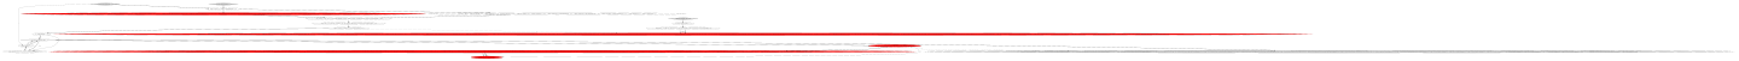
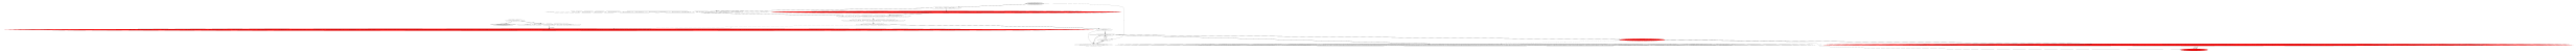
  digraph {
    fontname="Liberation Serif"
    node [fillcolor=white fontname="Liberation Serif" shape=ellipse style=filled]
    edge [fontname="Liberation Serif" style=bold]
    n1 [fillcolor=red label="Assert.assertEquals(expected,actual)@@@17@@@['1', '0', '0']"]
    n2 [fillcolor=red label="Query actual = Iterables.getOnlyElement(queryLogHook.getRecordedQueries())@@@15@@@['1', '0', '0']"]
    n3 [fillcolor=lightgray label="Assert.assertEquals(Druids.newTimeseriesQueryBuilder().dataSource(CalciteTests.DATASOURCE1).intervals(new MultipleIntervalSegmentSpec(ImmutableList.of(Filtration.eternity()))).granularity(Granularities.ALL).virtualColumns(new ExpressionVirtualColumn(\"v0\",\"(\"m1\" * 2)\",ValueType.FLOAT,TestExprMacroTable.INSTANCE)).aggregators(ImmutableList.of(new ApproximateHistogramAggregatorFactory(\"a0:agg\",\"m1\",null,null,null,null,false),new ApproximateHistogramAggregatorFactory(\"a2:agg\",\"m1\",200,null,null,null,false),new ApproximateHistogramAggregatorFactory(\"a4:agg\",\"v0\",null,null,null,null,false),new FilteredAggregatorFactory(new ApproximateHistogramAggregatorFactory(\"a5:agg\",\"m1\",null,null,null,null,false),new SelectorDimFilter(\"dim1\",\"abc\",null)),new FilteredAggregatorFactory(new ApproximateHistogramAggregatorFactory(\"a6:agg\",\"m1\",null,null,null,null,false),new NotDimFilter(new SelectorDimFilter(\"dim1\",\"abc\",null))),new ApproximateHistogramAggregatorFactory(\"a8:agg\",\"cnt\",null,null,null,null,false))).postAggregators(new QuantilePostAggregator(\"a0\",\"a0:agg\",0.01f),new QuantilePostAggregator(\"a1\",\"a0:agg\",0.50f),new QuantilePostAggregator(\"a2\",\"a2:agg\",0.98f),new QuantilePostAggregator(\"a3\",\"a0:agg\",0.99f),new QuantilePostAggregator(\"a4\",\"a4:agg\",0.97f),new QuantilePostAggregator(\"a5\",\"a5:agg\",0.99f),new QuantilePostAggregator(\"a6\",\"a6:agg\",0.999f),new QuantilePostAggregator(\"a7\",\"a5:agg\",0.999f),new QuantilePostAggregator(\"a8\",\"a8:agg\",0.50f)).context(TIMESERIES_CONTEXT_DEFAULT).build(),Iterables.getOnlyElement(queryLogHook.getRecordedQueries()))@@@15@@@['0', '0', '1']"]
    n4 [fillcolor=red label="Query expected = Druids.newTimeseriesQueryBuilder().dataSource(CalciteTests.DATASOURCE1).intervals(new MultipleIntervalSegmentSpec(ImmutableList.of(Filtration.eternity()))).granularity(Granularities.ALL).virtualColumns(new ExpressionVirtualColumn(\"v0\",\"(\"m1\" * 2)\",ValueType.FLOAT,TestExprMacroTable.INSTANCE)).aggregators(ImmutableList.of(new FixedBucketsHistogramAggregatorFactory(\"a0:agg\",\"m1\",20,0.0d,10.0d,FixedBucketsHistogram.OutlierHandlingMode.IGNORE,false),new FixedBucketsHistogramAggregatorFactory(\"a4:agg\",\"v0\",40,0.0d,20.0d,FixedBucketsHistogram.OutlierHandlingMode.IGNORE,false),new FilteredAggregatorFactory(new FixedBucketsHistogramAggregatorFactory(\"a5:agg\",\"m1\",20,0.0d,10.0d,FixedBucketsHistogram.OutlierHandlingMode.IGNORE,false),new SelectorDimFilter(\"dim1\",\"abc\",null)),new FilteredAggregatorFactory(new FixedBucketsHistogramAggregatorFactory(\"a6:agg\",\"m1\",20,0.0d,10.0d,FixedBucketsHistogram.OutlierHandlingMode.IGNORE,false),new NotDimFilter(new SelectorDimFilter(\"dim1\",\"abc\",null))),new FixedBucketsHistogramAggregatorFactory(\"a8:agg\",\"cnt\",20,0.0d,10.0d,FixedBucketsHistogram.OutlierHandlingMode.IGNORE,false))).postAggregators(new QuantilePostAggregator(\"a0\",\"a0:agg\",0.01f),new QuantilePostAggregator(\"a1\",\"a0:agg\",0.50f),new QuantilePostAggregator(\"a2\",\"a0:agg\",0.98f),new QuantilePostAggregator(\"a3\",\"a0:agg\",0.99f),new QuantilePostAggregator(\"a4\",\"a4:agg\",0.97f),new QuantilePostAggregator(\"a5\",\"a5:agg\",0.99f),new QuantilePostAggregator(\"a6\",\"a6:agg\",0.999f),new QuantilePostAggregator(\"a7\",\"a5:agg\",0.999f),new QuantilePostAggregator(\"a8\",\"a8:agg\",0.50f)).context(TIMESERIES_CONTEXT_DEFAULT).build()@@@16@@@['1', '0', '0']"]
    n5 [label="i++@@@12@@@['1', '0', '1']"]
    n6 [label="i < expectedResults.size()@@@11@@@['1', '0', '1']" shape=diamond]
    n7 [label="Assert.assertArrayEquals(expectedResults.get(i),results.get(i))@@@13@@@['1', '0', '1']"]
    n8 [label="final List<Object((> expectedResults = ImmutableList.of(new Object((((edu.fdu.CPPDG.tinypdg.pe.ExpressionInfo@a3e2b3)@@@6@@@['1', '0', '1']"]
    n9 [label="Assert.assertEquals(expectedResults.size(),results.size())@@@9@@@['1', '0', '1']"]
    n10 [fillcolor=red label="testQuery(\"SELECT\" + \"APPROX_QUANTILE_FIXED_BUCKETS(m1, 0.01, 20, 0.0, 10.0),\" + \"APPROX_QUANTILE_FIXED_BUCKETS(m1, 0.5, 20, 0.0, 10.0),\" + \"APPROX_QUANTILE_FIXED_BUCKETS(m1, 0.98, 20, 0.0, 10.0),\" + \"APPROX_QUANTILE_FIXED_BUCKETS(m1, 0.99, 20, 0.0, 10.0),\" + \"APPROX_QUANTILE_FIXED_BUCKETS(m1 * 2, 0.97, 40, 0.0, 20.0),\" + \"APPROX_QUANTILE_FIXED_BUCKETS(m1, 0.99, 20, 0.0, 10.0) FILTER(WHERE dim1 = 'abc'),\" + \"APPROX_QUANTILE_FIXED_BUCKETS(m1, 0.999, 20, 0.0, 10.0) FILTER(WHERE dim1 <> 'abc'),\" + \"APPROX_QUANTILE_FIXED_BUCKETS(m1, 0.999, 20, 0.0, 10.0) FILTER(WHERE dim1 = 'abc'),\" + \"APPROX_QUANTILE_FIXED_BUCKETS(cnt, 0.5, 20, 0.0, 10.0)\" + \"FROM foo\",ImmutableList.of(Druids.newTimeseriesQueryBuilder().dataSource(CalciteTests.DATASOURCE1).intervals(new MultipleIntervalSegmentSpec(ImmutableList.of(Filtration.eternity()))).granularity(Granularities.ALL).virtualColumns(new ExpressionVirtualColumn(\"v0\",\"(\"m1\" * 2)\",ValueType.FLOAT,TestExprMacroTable.INSTANCE)).aggregators(ImmutableList.of(new FixedBucketsHistogramAggregatorFactory(\"a0:agg\",\"m1\",20,0.0d,10.0d,FixedBucketsHistogram.OutlierHandlingMode.IGNORE,false),new FixedBucketsHistogramAggregatorFactory(\"a4:agg\",\"v0\",40,0.0d,20.0d,FixedBucketsHistogram.OutlierHandlingMode.IGNORE,false),new FilteredAggregatorFactory(new FixedBucketsHistogramAggregatorFactory(\"a5:agg\",\"m1\",20,0.0d,10.0d,FixedBucketsHistogram.OutlierHandlingMode.IGNORE,false),new SelectorDimFilter(\"dim1\",\"abc\",null)),new FilteredAggregatorFactory(new FixedBucketsHistogramAggregatorFactory(\"a6:agg\",\"m1\",20,0.0d,10.0d,FixedBucketsHistogram.OutlierHandlingMode.IGNORE,false),new NotDimFilter(new SelectorDimFilter(\"dim1\",\"abc\",null))),new FixedBucketsHistogramAggregatorFactory(\"a8:agg\",\"cnt\",20,0.0d,10.0d,FixedBucketsHistogram.OutlierHandlingMode.IGNORE,false))).postAggregators(new QuantilePostAggregator(\"a0\",\"a0:agg\",0.01f),new QuantilePostAggregator(\"a1\",\"a0:agg\",0.50f),new QuantilePostAggregator(\"a2\",\"a0:agg\",0.98f),new QuantilePostAggregator(\"a3\",\"a0:agg\",0.99f),new QuantilePostAggregator(\"a4\",\"a4:agg\",0.97f),new QuantilePostAggregator(\"a5\",\"a5:agg\",0.99f),new QuantilePostAggregator(\"a6\",\"a6:agg\",0.999f),new QuantilePostAggregator(\"a7\",\"a5:agg\",0.999f),new QuantilePostAggregator(\"a8\",\"a8:agg\",0.50f)).context(QUERY_CONTEXT_DEFAULT).build()),expectedResults)@@@7@@@['0', '1', '0']"]
    n11 [label="int i = 0@@@10@@@['1', '0', '1']"]
    n12 [fillcolor=lightgray label="testQuantileOnFloatAndLongs['0', '1', '0']" shape=diamond]
    n13 [label="cannotVectorize()@@@3@@@['0', '1', '0']"]
    n14 [label="final List<Object((> expectedResults = ImmutableList.of(new Object((((edu.fdu.CPPDG.tinypdg.pe.ExpressionInfo@a3e1b7)@@@4@@@['0', '1', '0']"]
    n15 [label="final List<Object((> results = sqlLifecycle.runSimple(sql,TIMESERIES_CONTEXT_DEFAULT,DEFAULT_PARAMETERS,AUTH_RESULT).toList()@@@5@@@['1', '0', '1']"]
-   n16 [fillcolor=lightgray label="testQuantileOnFloatAndLongs['0', '0', '1']" shape=diamond]
    n17 [label="SqlLifecycle sqlLifecycle = getSqlLifecycle()@@@3@@@['1', '0', '1']"]
    n18 [fillcolor=red label="final String sql = \"SELECT\" + \"APPROX_QUANTILE_FIXED_BUCKETS(m1, 0.01, 20, 0.0, 10.0),\" + \"APPROX_QUANTILE_FIXED_BUCKETS(m1, 0.5, 20, 0.0, 10.0),\" + \"APPROX_QUANTILE_FIXED_BUCKETS(m1, 0.98, 20, 0.0, 10.0),\" + \"APPROX_QUANTILE_FIXED_BUCKETS(m1, 0.99, 20, 0.0, 10.0),\" + \"APPROX_QUANTILE_FIXED_BUCKETS(m1 * 2, 0.97, 40, 0.0, 20.0),\" + \"APPROX_QUANTILE_FIXED_BUCKETS(m1, 0.99, 20, 0.0, 10.0) FILTER(WHERE dim1 = 'abc'),\" + \"APPROX_QUANTILE_FIXED_BUCKETS(m1, 0.999, 20, 0.0, 10.0) FILTER(WHERE dim1 <> 'abc'),\" + \"APPROX_QUANTILE_FIXED_BUCKETS(m1, 0.999, 20, 0.0, 10.0) FILTER(WHERE dim1 = 'abc'),\" + \"APPROX_QUANTILE_FIXED_BUCKETS(cnt, 0.5, 20, 0.0, 10.0)\" + \"FROM foo\"@@@4@@@['1', '0', '0']"]
    n19 [label="final String sql = \"SELECT\" + \"APPROX_QUANTILE(m1, 0.01),\" + \"APPROX_QUANTILE(m1, 0.5, 50),\" + \"APPROX_QUANTILE(m1, 0.98, 200),\" + \"APPROX_QUANTILE(m1, 0.99),\" + \"APPROX_QUANTILE(m1 * 2, 0.97),\" + \"APPROX_QUANTILE(m1, 0.99) FILTER(WHERE dim1 = 'abc'),\" + \"APPROX_QUANTILE(m1, 0.999) FILTER(WHERE dim1 <> 'abc'),\" + \"APPROX_QUANTILE(m1, 0.999) FILTER(WHERE dim1 = 'abc'),\" + \"APPROX_QUANTILE(cnt, 0.5)\" + \"FROM foo\"@@@4@@@['0', '0', '1']"]
-   n20 [fillcolor=lightgray label="testQuantileOnFloatAndLongs['1', '0', '0']" shape=diamond]
+   n20 [fillcolor=lightgray label="testQuantileOnFloatAndLongs['1', '0', '0']"]
    n2 -> n1 [label=actual style=solid]
    n2 -> n3 [label=0 style=dashed]
    n2 -> n4
    n4 -> n1 [label=expected style=solid]
    n4 -> n1
    n5 -> n6
    n5 -> n6 [label=i style=solid]
    n5 -> n7 [label=i style=solid]
    n6 -> n2
    n6 -> n3
    n6 -> n5 [label=true style=dashed]
    n6 -> n7 [label=true style=dotted]
    n6 -> n7
    n7 -> n5
    n8 -> n9
    n9 -> n10 [label=0 style=dashed]
    n9 -> n11
    n11 -> n6 [label=i style=solid]
    n11 -> n6
    n11 -> n7 [label=i style=solid]
-   n12 -> n13
+   n13 -> n12
    n13 -> n14
    n14 -> n10 [label=expectedResults style=solid]
    n14 -> n10
    n15 -> n8
-   n16 -> n17
    n17 -> n18
    n17 -> n19
    n18 -> n15
    n19 -> n15
    n20 -> n5 [label=i style=solid]
    n20 -> n17
  }
